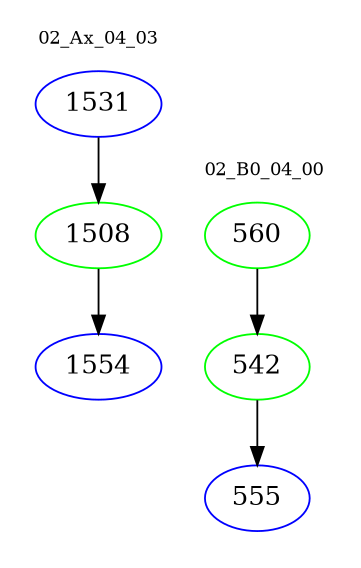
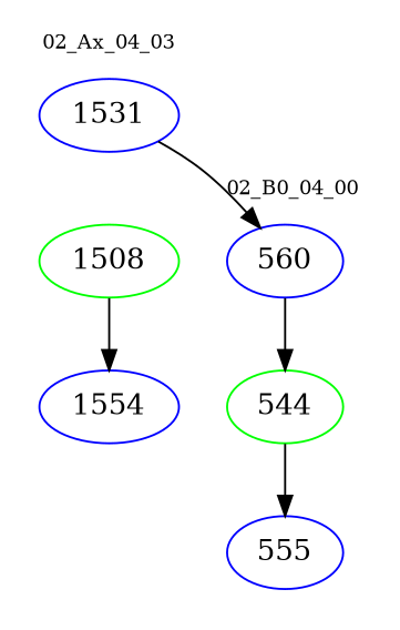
  digraph {
    node [color=blue]
    edge [color=black]
    n1 [label=1531]
    n2 [color=green label=1508]
    n3 [label=1554]
-   n4 [color=green label=560]
-   n5 [color=green label=542]
+   n4 [label=560]
+   n5 [color=green label=544]
    n6 [label=555]
    subgraph cluster_1 {
      color=white
      fontsize=10
      label="02_Ax_04_03"
      n1
      n2
      n3
    }
    subgraph cluster_2 {
      color=white
      fontsize=10
      label="02_B0_04_00"
      n4
      n5
      n6
    }
-   n1 -> n2
+   n1 -> n4
    n2 -> n3
    n4 -> n5
    n5 -> n6
  }
